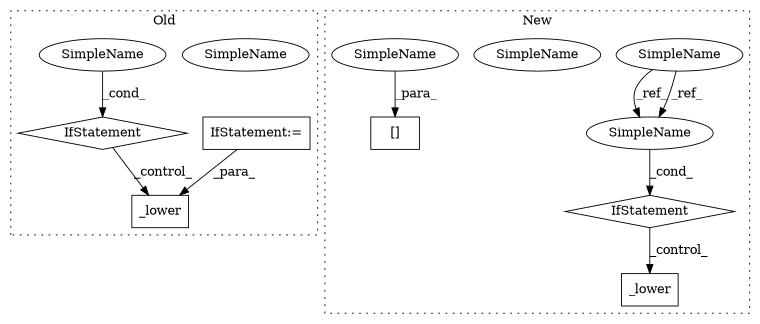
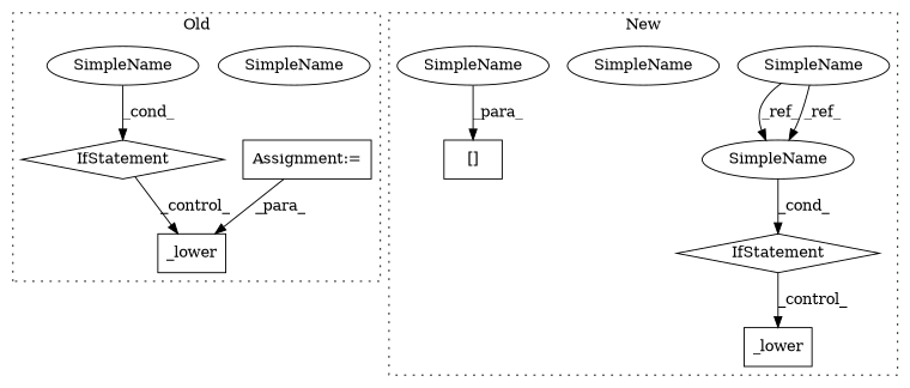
  digraph {
    node [a=42 l=9 s=9399 shape=ellipse]
    n1 [a=32 l="7,1" label=_lower s="9427,9438" shape=box]
    n2 [label=SimpleName]
    n3 [a=25 l="4,2" label=IfStatement s="9395,9408" shape=diamond]
-   n4 [a=7 l=1 label="IfStatement:=" s=9372 shape=box]
+   n4 [a=7 l=1 label="Assignment:=" s=9372 shape=box]
    n5 [label=SimpleName]
    n6 [a=25 l="4,2" label=IfStatement s="9295,9308" shape=diamond]
    n7 [a=32 l="7,1" label=_lower s="9342,9361" shape=box]
    n8 [label=SimpleName s=8933]
    n9 [label=SimpleName s=9299]
    n10 [a=2 l="7,1" label="[]" s="9413,9421" shape=box]
    n11 [l=1 label=SimpleName s=9420]
    n12 [label=SimpleName s=9299]
    subgraph cluster_1 {
      label=Old
      style=dotted
      n1
      n2
      n3
      n4
      n5
    }
    subgraph cluster_2 {
      label=New
      style=dotted
      n6
      n7
      n8
      n9
      n10
      n11
      n12
    }
    n3 -> n1 [label=_control_]
    n4 -> n1 [label=_para_]
    n5 -> n3 [label=_cond_]
    n6 -> n7 [label=_control_]
    n8 -> n12 [label=_ref_]
    n8 -> n12 [label=_ref_]
    n11 -> n10 [label=_para_]
    n12 -> n6 [label=_cond_]
  }
